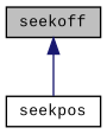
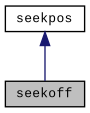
  digraph {
    rankdir=TB
    fontname="Liberation Mono"
    node [color=black fontname="Liberation Mono" fontsize=10 shape=record]
    n1 [fillcolor=grey75 fontcolor=black height=0.2 label=seekoff style=filled width=0.4]
    n2 [height=0.2 label=seekpos width=0.4]
-   n1 -> n2 [color=midnightblue dir=back fontname="Liberation Mono" fontsize=10 labelfontname=Helvetica labelfontsize=10 style=solid]
+   n2 -> n1 [color=midnightblue dir=back fontname="Liberation Mono" fontsize=10 labelfontname=Helvetica labelfontsize=10 style=solid]
  }
